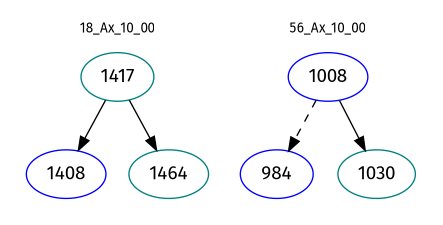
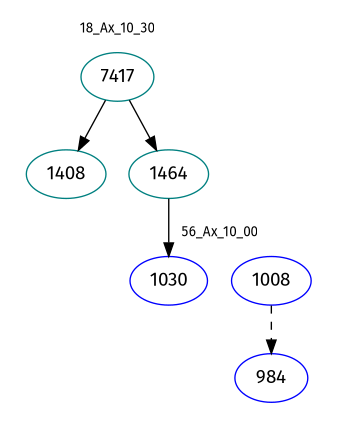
  digraph {
    fontname="Fira Sans"
    node [color=teal fontname="Fira Sans"]
    edge [color=black fontname="Fira Sans" style=solid]
-   n1 [label=1417]
-   n2 [color=blue label=1408]
+   n1 [label=7417]
+   n2 [label=1408]
    n3 [label=1464]
    n4 [color=blue label=1008]
    n5 [color=blue label=984]
-   n6 [label=1030]
+   n6 [color=blue label=1030]
    subgraph cluster_1 {
      color=white
      fontsize=10
-     label="18_Ax_10_00"
+     label="18_Ax_10_30"
      n1
      n2
      n3
    }
    subgraph cluster_2 {
      color=white
      fontsize=10
      label="56_Ax_10_00"
      n4
      n5
      n6
    }
    n1 -> n2
    n1 -> n3
    n4 -> n5 [style=dashed]
-   n4 -> n6
+   n3 -> n6
  }
